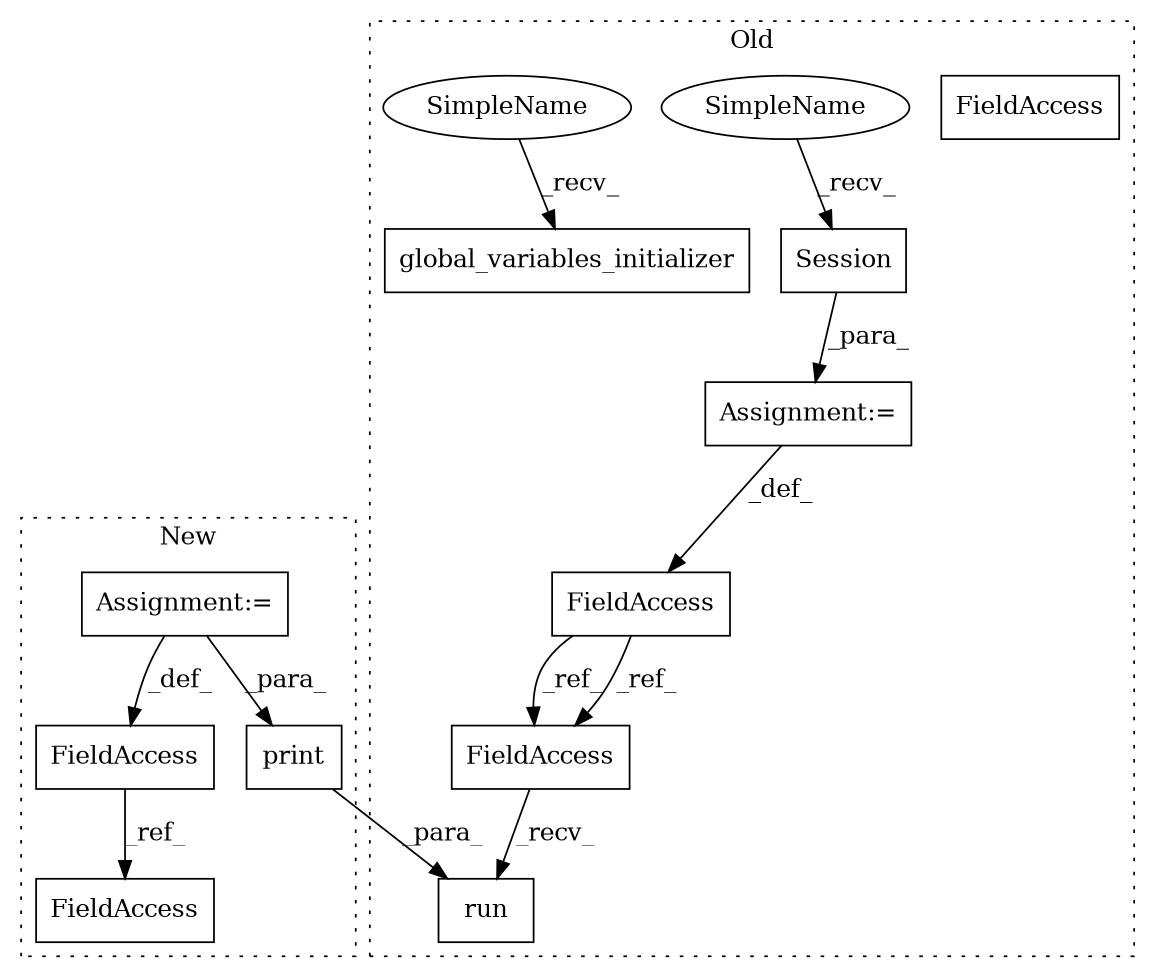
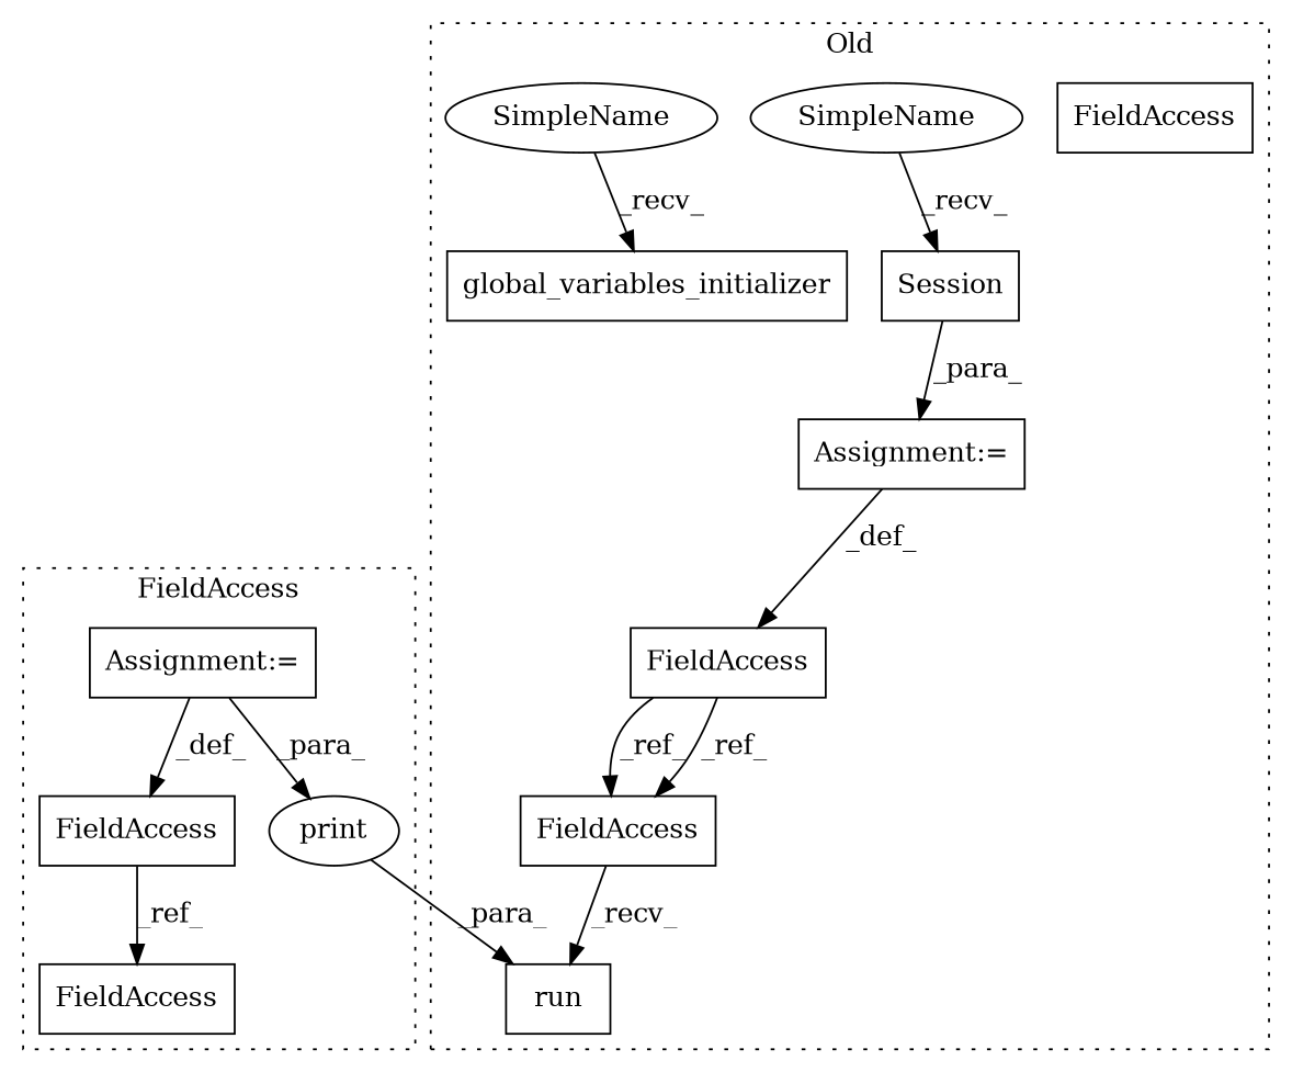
  digraph {
    node [a=22 l=4 s=9938 shape=box]
    n1 [a=32 l=9 label=Session s=9420]
    n2 [a=7 l=1 label="Assignment:=" s=9408]
    n3 [a=32 l="4,1" label=run s="9943,9988"]
    n4 [a=32 l=30 label=global_variables_initializer s=9958]
    n5 [label=FieldAccess]
    n6 [label=FieldAccess s=9404]
    n7 [a=42 l=10 label=SimpleName s=9409 shape=ellipse]
    n8 [a=42 l=10 label=SimpleName s=9947 shape=ellipse]
    n9 [label=FieldAccess]
-   n10 [a=32 l="6,1" label=print s="9622,9641"]
+   n10 [a=32 l="6,1" label=print s="9622,9641" shape=ellipse]
    n11 [a=7 l=1 label="Assignment:=" s=9369]
    n12 [label=FieldAccess s=9365]
    n13 [label=FieldAccess s=9582]
    subgraph cluster_1 {
      label=Old
      style=dotted
      n1
      n2
      n3
      n4
      n5
      n6
      n7
      n8
      n9
    }
    subgraph cluster_2 {
-     label=New
+     label=FieldAccess
      style=dotted
      n10
      n11
      n12
      n13
    }
    n1 -> n2 [label=_para_]
    n2 -> n6 [label=_def_]
    n6 -> n9 [label=_ref_]
    n6 -> n9 [label=_ref_]
    n7 -> n1 [label=_recv_]
    n8 -> n4 [label=_recv_]
    n9 -> n3 [label=_recv_]
    n10 -> n3 [label=_para_]
    n11 -> n10 [label=_para_]
    n11 -> n12 [label=_def_]
    n12 -> n13 [label=_ref_]
  }
